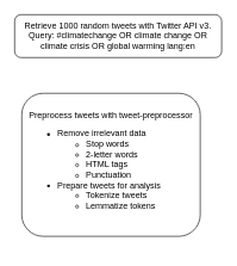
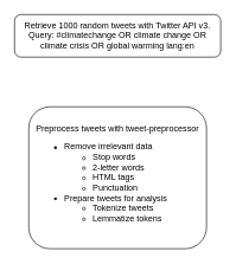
  <mxCell id="0" />
  <mxCell id="1" parent="0" />
  <mxCell id="2" value="Retrieve 1000 random tweets with Twitter API v3. Query: #climatechange OR climate change OR climate crisis OR global warming lang:en" style="rounded=1;whiteSpace=wrap;html=1;" vertex="1" parent="1"><mxGeometry x="20" y="20" width="290" height="60" as="geometry" /></mxCell>
- <mxCell id="3" value="&lt;div style=&quot;&quot;&gt;Preprocess tweets with tweet-preprocessor&lt;/div&gt;&lt;ul&gt;&lt;li style=&quot;text-align: left;&quot;&gt;Remove irrelevant data&lt;/li&gt;&lt;ul&gt;&lt;li style=&quot;text-align: left;&quot;&gt;Stop words&lt;/li&gt;&lt;li style=&quot;text-align: left;&quot;&gt;2-letter words&lt;/li&gt;&lt;li style=&quot;text-align: left;&quot;&gt;HTML tags&lt;/li&gt;&lt;li style=&quot;text-align: left;&quot;&gt;Punctuation&lt;/li&gt;&lt;/ul&gt;&lt;li style=&quot;text-align: left;&quot;&gt;Prepare tweets for analysis&lt;/li&gt;&lt;ul&gt;&lt;li style=&quot;text-align: left;&quot;&gt;Tokenize tweets&lt;/li&gt;&lt;li style=&quot;text-align: left;&quot;&gt;Lemmatize tokens&lt;/li&gt;&lt;/ul&gt;&lt;/ul&gt;" style="rounded=1;whiteSpace=wrap;html=1;align=center;" vertex="1" parent="1"><mxGeometry x="30" y="130" width="250" height="200" as="geometry" /></mxCell>
+ <mxCell id="3" value="&lt;div style=&quot;&quot;&gt;Preprocess tweets with tweet-preprocessor&lt;/div&gt;&lt;ul&gt;&lt;li style=&quot;text-align: left;&quot;&gt;Remove irrelevant data&lt;/li&gt;&lt;ul&gt;&lt;li style=&quot;text-align: left;&quot;&gt;Stop words&lt;/li&gt;&lt;li style=&quot;text-align: left;&quot;&gt;2-letter words&lt;/li&gt;&lt;li style=&quot;text-align: left;&quot;&gt;HTML tags&lt;/li&gt;&lt;li style=&quot;text-align: left;&quot;&gt;Punctuation&lt;/li&gt;&lt;/ul&gt;&lt;li style=&quot;text-align: left;&quot;&gt;Prepare tweets for analysis&lt;/li&gt;&lt;ul&gt;&lt;li style=&quot;text-align: left;&quot;&gt;Tokenize tweets&lt;/li&gt;&lt;li style=&quot;text-align: left;&quot;&gt;Lemmatize tokens&lt;/li&gt;&lt;/ul&gt;&lt;/ul&gt;" style="rounded=1;whiteSpace=wrap;html=1;align=center;" vertex="1" parent="1"><mxGeometry x="40" y="150" width="250" height="200" as="geometry" /></mxCell>
